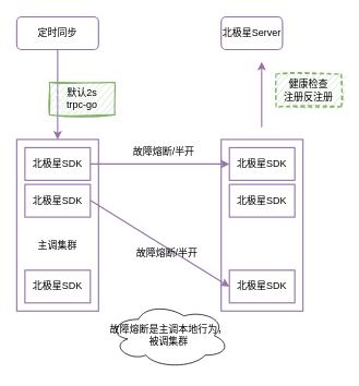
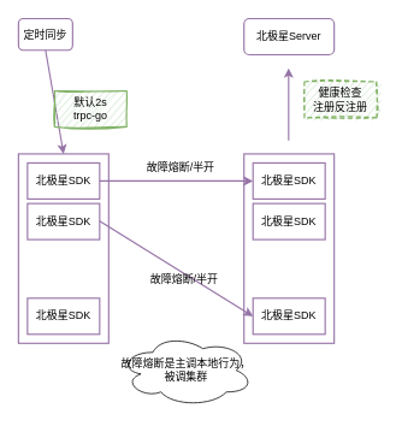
  <mxCell id="0" />
  <mxCell id="1" parent="0" />
- <mxCell id="2" value="北极星Server" style="rounded=1;whiteSpace=wrap;html=1;fillColor=none;strokeWidth=1.5;strokeColor=#9673a6;" vertex="1" parent="1"><mxGeometry x="270" y="20" width="75" height="40" as="geometry" /></mxCell>
+ <mxCell id="2" value="北极星Server" style="rounded=1;whiteSpace=wrap;html=1;fillColor=none;strokeWidth=1.5;strokeColor=#9673a6;" vertex="1" parent="1"><mxGeometry x="270" y="20" width="100" height="40" as="geometry" /></mxCell>
  <mxCell id="3" value="" style="rounded=0;whiteSpace=wrap;html=1;fillColor=none;strokeWidth=1.5;strokeColor=#9673a6;" vertex="1" parent="1"><mxGeometry x="20" y="170" width="100" height="210" as="geometry" /></mxCell>
- <mxCell id="4" value="定时同步" style="rounded=1;whiteSpace=wrap;html=1;fillColor=none;strokeWidth=1.5;strokeColor=#9673a6;" vertex="1" parent="1"><mxGeometry x="20" y="20" width="100" height="40" as="geometry" /></mxCell>
+ <mxCell id="4" value="定时同步" style="rounded=1;whiteSpace=wrap;html=1;fillColor=none;strokeWidth=1.5;strokeColor=#9673a6;" vertex="1" parent="1"><mxGeometry x="20" y="20" width="60" height="35" as="geometry" /></mxCell>
  <mxCell id="5" value="" style="rounded=0;whiteSpace=wrap;html=1;fillColor=none;strokeWidth=1.5;strokeColor=#9673a6;" vertex="1" parent="1"><mxGeometry x="270" y="170" width="100" height="210" as="geometry" /></mxCell>
  <mxCell id="6" value="北极星SDK" style="rounded=0;whiteSpace=wrap;html=1;fillColor=none;strokeWidth=1.5;strokeColor=#9673a6;" vertex="1" parent="1"><mxGeometry x="280" y="180" width="80" height="40" as="geometry" /></mxCell>
  <mxCell id="7" value="北极星SDK" style="rounded=0;whiteSpace=wrap;html=1;fillColor=none;strokeWidth=1.5;strokeColor=#9673a6;" vertex="1" parent="1"><mxGeometry x="280" y="225" width="80" height="40" as="geometry" /></mxCell>
  <mxCell id="8" value="北极星SDK" style="rounded=0;whiteSpace=wrap;html=1;fillColor=none;strokeWidth=1.5;strokeColor=#9673a6;" vertex="1" parent="1"><mxGeometry x="280" y="330" width="80" height="40" as="geometry" /></mxCell>
  <mxCell id="9" value="北极星SDK" style="rounded=0;whiteSpace=wrap;html=1;fillColor=none;strokeWidth=1.5;strokeColor=#9673a6;" vertex="1" parent="1"><mxGeometry x="30" y="180" width="80" height="40" as="geometry" /></mxCell>
  <mxCell id="10" value="北极星SDK" style="rounded=0;whiteSpace=wrap;html=1;fillColor=none;strokeWidth=1.5;strokeColor=#9673a6;" vertex="1" parent="1"><mxGeometry x="30" y="225" width="80" height="40" as="geometry" /></mxCell>
  <mxCell id="11" value="北极星SDK" style="rounded=0;whiteSpace=wrap;html=1;fillColor=none;strokeWidth=1.5;strokeColor=#9673a6;" vertex="1" parent="1"><mxGeometry x="30" y="330" width="80" height="40" as="geometry" /></mxCell>
- <mxCell id="12" value="主调集群" style="rounded=0;whiteSpace=wrap;html=1;fillColor=none;strokeWidth=1.5;strokeColor=none;" vertex="1" parent="1"><mxGeometry x="30" y="280" width="80" height="40" as="geometry" /></mxCell>
  <mxCell id="13" value="" style="endArrow=classic;html=1;rounded=0;entryX=0.5;entryY=1;entryDx=0;entryDy=0;strokeWidth=1.5;fillColor=#e1d5e7;strokeColor=#9673a6;" edge="1" parent="1"><mxGeometry width="50" height="50" relative="1" as="geometry"><mxPoint x="319.5" y="155" as="sourcePoint" /><mxPoint x="319.5" y="75" as="targetPoint" /></mxGeometry></mxCell>
  <mxCell id="14" value="健康检查&lt;br&gt;注册反注册" style="rounded=0;whiteSpace=wrap;html=1;fillColor=#d5e8d4;strokeWidth=1.5;strokeColor=#82b366;sketch=1;curveFitting=1;jiggle=2;dashed=1;" vertex="1" parent="1"><mxGeometry x="337" y="90" width="80" height="40" as="geometry" /></mxCell>
  <mxCell id="15" value="" style="endArrow=classic;html=1;rounded=0;entryX=0.5;entryY=0;entryDx=0;entryDy=0;strokeWidth=1.5;exitX=0.5;exitY=1;exitDx=0;exitDy=0;fillColor=#e1d5e7;strokeColor=#9673a6;" edge="1" parent="1" source="4" target="3"><mxGeometry width="50" height="50" relative="1" as="geometry"><mxPoint x="60" y="120" as="sourcePoint" /><mxPoint x="-90" y="120" as="targetPoint" /></mxGeometry></mxCell>
  <mxCell id="16" value="" style="endArrow=classic;html=1;rounded=0;exitX=1;exitY=0.5;exitDx=0;exitDy=0;entryX=0;entryY=0.5;entryDx=0;entryDy=0;strokeWidth=1.5;fillColor=#e1d5e7;strokeColor=#9673a6;" edge="1" parent="1" source="9" target="6"><mxGeometry width="50" height="50" relative="1" as="geometry"><mxPoint x="180" y="250" as="sourcePoint" /><mxPoint x="230" y="200" as="targetPoint" /></mxGeometry></mxCell>
  <mxCell id="17" value="" style="endArrow=classic;html=1;rounded=0;exitX=1;exitY=0.5;exitDx=0;exitDy=0;entryX=0;entryY=0.5;entryDx=0;entryDy=0;strokeWidth=1.5;fillColor=#e1d5e7;strokeColor=#9673a6;" edge="1" parent="1" target="8"><mxGeometry width="50" height="50" relative="1" as="geometry"><mxPoint x="110" y="244.5" as="sourcePoint" /><mxPoint x="280" y="244.5" as="targetPoint" /></mxGeometry></mxCell>
  <mxCell id="18" value="故障熔断/半开" style="rounded=0;whiteSpace=wrap;html=1;fillColor=none;strokeWidth=1.5;strokeColor=none;" vertex="1" parent="1"><mxGeometry x="160" y="165" width="80" height="40" as="geometry" /></mxCell>
  <mxCell id="19" value="故障熔断/半开" style="rounded=0;whiteSpace=wrap;html=1;fillColor=none;strokeWidth=1.5;strokeColor=none;" vertex="1" parent="1"><mxGeometry x="164" y="290" width="80" height="40" as="geometry" /></mxCell>
  <mxCell id="20" value="故障熔断是主调本地行为，&lt;br&gt;被调集群" style="ellipse;shape=cloud;whiteSpace=wrap;html=1;" vertex="1" parent="1"><mxGeometry x="132" y="370" width="148" height="80" as="geometry" /></mxCell>
  <mxCell id="21" value="默认2s&lt;br&gt;trpc-go" style="rounded=0;whiteSpace=wrap;html=1;fillColor=#d5e8d4;strokeWidth=1.5;strokeColor=#82b366;sketch=1;curveFitting=1;jiggle=2;" vertex="1" parent="1"><mxGeometry x="60" y="100" width="80" height="40" as="geometry" /></mxCell>
